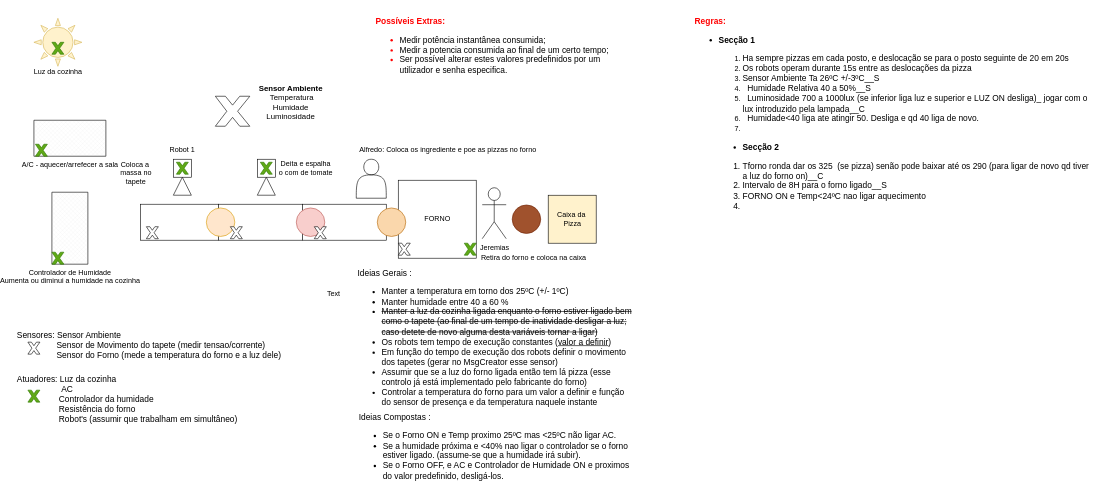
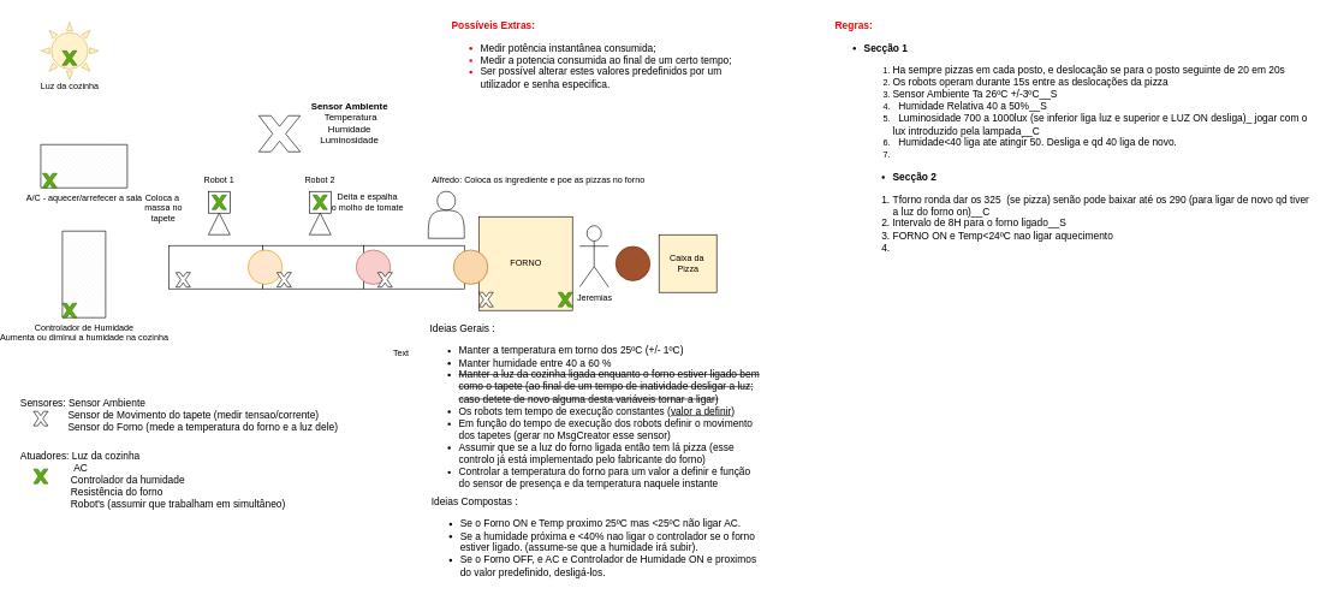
  <mxCell id="0" />
  <mxCell id="1" parent="0" />
  <mxCell id="2" value="" style="rounded=0;whiteSpace=wrap;html=1;" parent="1" vertex="1"><mxGeometry x="227.5" y="340" width="130" height="60" as="geometry" /></mxCell>
  <mxCell id="3" value="" style="rounded=0;whiteSpace=wrap;html=1;" parent="1" vertex="1"><mxGeometry x="357.5" y="340" width="140" height="60" as="geometry" /></mxCell>
  <mxCell id="4" value="" style="rounded=0;whiteSpace=wrap;html=1;" parent="1" vertex="1"><mxGeometry x="497.5" y="340" width="140" height="60" as="geometry" /></mxCell>
- <mxCell id="5" value="FORNO" style="whiteSpace=wrap;html=1;aspect=fixed;" parent="1" vertex="1"><mxGeometry x="657.5" y="300" width="130" height="130" as="geometry" /></mxCell>
+ <mxCell id="5" value="FORNO" style="whiteSpace=wrap;html=1;aspect=fixed;fillColor=#fff2cc;" parent="1" vertex="1"><mxGeometry x="657.5" y="300" width="130" height="130" as="geometry" /></mxCell>
  <mxCell id="6" value="" style="ellipse;whiteSpace=wrap;html=1;aspect=fixed;fillColor=#a0522d;strokeColor=#6D1F00;fontColor=#ffffff;" parent="1" vertex="1"><mxGeometry x="847.5" y="341.25" width="47.5" height="47.5" as="geometry" /></mxCell>
  <mxCell id="7" value="Caixa da&amp;nbsp;&lt;br&gt;Pizza" style="whiteSpace=wrap;html=1;aspect=fixed;fillColor=#fff2cc;" parent="1" vertex="1"><mxGeometry x="907.5" y="325" width="80" height="80" as="geometry" /></mxCell>
  <mxCell id="8" value="Jeremias" style="shape=umlActor;verticalLabelPosition=bottom;verticalAlign=top;html=1;outlineConnect=0;" parent="1" vertex="1"><mxGeometry x="797.5" y="312.5" width="40" height="85" as="geometry" /></mxCell>
  <mxCell id="9" value="" style="triangle;whiteSpace=wrap;html=1;direction=north;" parent="1" vertex="1"><mxGeometry x="282.5" y="295" width="30" height="30" as="geometry" /></mxCell>
  <mxCell id="10" value="" style="whiteSpace=wrap;html=1;aspect=fixed;" parent="1" vertex="1"><mxGeometry x="282.5" y="265" width="30" height="30" as="geometry" /></mxCell>
  <mxCell id="11" value="" style="triangle;whiteSpace=wrap;html=1;direction=north;" parent="1" vertex="1"><mxGeometry x="422.5" y="295" width="30" height="30" as="geometry" /></mxCell>
  <mxCell id="12" value="" style="whiteSpace=wrap;html=1;aspect=fixed;" parent="1" vertex="1"><mxGeometry x="422.5" y="265" width="30" height="30" as="geometry" /></mxCell>
  <mxCell id="13" value="Robot 1" style="text;html=1;strokeColor=none;fillColor=none;align=center;verticalAlign=middle;whiteSpace=wrap;rounded=0;" parent="1" vertex="1"><mxGeometry x="270" y="240" width="55" height="20" as="geometry" /></mxCell>
+ <mxCell id="14" value="Robot 2" style="text;html=1;strokeColor=none;fillColor=none;align=center;verticalAlign=middle;whiteSpace=wrap;rounded=0;" parent="1" vertex="1"><mxGeometry x="410" y="240" width="55" height="20" as="geometry" /></mxCell>
  <mxCell id="15" value="" style="ellipse;whiteSpace=wrap;html=1;aspect=fixed;fillColor=#fad7ac;strokeColor=#b46504;" parent="1" vertex="1"><mxGeometry x="622.5" y="346.25" width="47.5" height="47.5" as="geometry" /></mxCell>
  <mxCell id="16" value="" style="shape=actor;whiteSpace=wrap;html=1;" parent="1" vertex="1"><mxGeometry x="587.5" y="265" width="50" height="65" as="geometry" /></mxCell>
  <mxCell id="17" value="" style="ellipse;whiteSpace=wrap;html=1;aspect=fixed;fillColor=#ffe6cc;strokeColor=#d79b00;" parent="1" vertex="1"><mxGeometry x="337.5" y="346.25" width="47.5" height="47.5" as="geometry" /></mxCell>
  <mxCell id="18" value="" style="verticalLabelPosition=bottom;verticalAlign=top;html=1;shape=mxgraph.basic.x" parent="1" vertex="1"><mxGeometry x="237.5" y="377.5" width="20" height="20" as="geometry" /></mxCell>
  <mxCell id="19" value="" style="verticalLabelPosition=bottom;verticalAlign=top;html=1;shape=mxgraph.basic.x" parent="1" vertex="1"><mxGeometry x="377.5" y="377.5" width="20" height="20" as="geometry" /></mxCell>
  <mxCell id="20" value="" style="verticalLabelPosition=bottom;verticalAlign=top;html=1;shape=mxgraph.basic.x" parent="1" vertex="1"><mxGeometry x="657.5" y="405" width="20" height="20" as="geometry" /></mxCell>
  <mxCell id="21" value="A/C - aquecer/arrefecer a sala&lt;br&gt;" style="verticalLabelPosition=bottom;verticalAlign=top;html=1;shape=mxgraph.basic.patternFillRect;fillStyle=diagGrid;step=5;fillStrokeWidth=0.2;fillStrokeColor=#dddddd;" parent="1" vertex="1"><mxGeometry x="50" y="200" width="120" height="60" as="geometry" /></mxCell>
  <mxCell id="22" value="" style="verticalLabelPosition=bottom;verticalAlign=top;html=1;shape=mxgraph.basic.x;fillColor=#60a917;strokeColor=#2D7600;fontColor=#ffffff;" parent="1" vertex="1"><mxGeometry x="52.5" y="240" width="20" height="20" as="geometry" /></mxCell>
  <mxCell id="23" value="" style="ellipse;whiteSpace=wrap;html=1;aspect=fixed;fillColor=#f8cecc;strokeColor=#b85450;" parent="1" vertex="1"><mxGeometry x="487.5" y="346.25" width="47.5" height="47.5" as="geometry" /></mxCell>
  <mxCell id="24" value="" style="verticalLabelPosition=bottom;verticalAlign=top;html=1;shape=mxgraph.basic.x" parent="1" vertex="1"><mxGeometry x="517.5" y="377.5" width="20" height="20" as="geometry" /></mxCell>
  <mxCell id="25" value="Controlador de Humidade&lt;br&gt;Aumenta ou diminui a humidade na cozinha" style="verticalLabelPosition=bottom;verticalAlign=top;html=1;shape=mxgraph.basic.patternFillRect;fillStyle=diagGrid;step=5;fillStrokeWidth=0.2;fillStrokeColor=#dddddd;direction=south;" parent="1" vertex="1"><mxGeometry x="80" y="320" width="60" height="120" as="geometry" /></mxCell>
  <mxCell id="26" value="" style="verticalLabelPosition=bottom;verticalAlign=top;html=1;shape=mxgraph.basic.x;fillColor=#60a917;strokeColor=#2D7600;fontColor=#ffffff;" parent="1" vertex="1"><mxGeometry x="80" y="420" width="20" height="20" as="geometry" /></mxCell>
  <mxCell id="27" value="" style="verticalLabelPosition=bottom;verticalAlign=top;html=1;shape=mxgraph.basic.x;fillColor=#60a917;strokeColor=#2D7600;fontColor=#ffffff;" parent="1" vertex="1"><mxGeometry x="767.5" y="405" width="20" height="20" as="geometry" /></mxCell>
  <mxCell id="28" value="Coloca a&amp;nbsp;&lt;br&gt;massa no&lt;br&gt;tapete" style="text;html=1;align=center;verticalAlign=middle;resizable=0;points=[];autosize=1;" parent="1" vertex="1"><mxGeometry x="185" y="262.5" width="70" height="50" as="geometry" /></mxCell>
- <mxCell id="29" value="Deita e espalha&lt;br&gt;o com de tomate" style="text;html=1;align=center;verticalAlign=middle;resizable=0;points=[];autosize=1;" parent="1" vertex="1"><mxGeometry x="447.5" y="265" width="110" height="30" as="geometry" /></mxCell>
+ <mxCell id="29" value="Deita e espalha&lt;br&gt;o molho de tomate" style="text;html=1;align=center;verticalAlign=middle;resizable=0;points=[];autosize=1;" parent="1" vertex="1"><mxGeometry x="447.5" y="265" width="110" height="30" as="geometry" /></mxCell>
  <mxCell id="30" value="" style="verticalLabelPosition=bottom;verticalAlign=top;html=1;shape=mxgraph.basic.sun;fillColor=#fff2cc;strokeColor=#d6b656;" parent="1" vertex="1"><mxGeometry x="50" y="30" width="80" height="80" as="geometry" /></mxCell>
  <mxCell id="31" value="" style="verticalLabelPosition=bottom;verticalAlign=top;html=1;shape=mxgraph.basic.x;fillColor=#60a917;strokeColor=#2D7600;fontColor=#ffffff;" parent="1" vertex="1"><mxGeometry x="80" y="70" width="20" height="20" as="geometry" /></mxCell>
  <mxCell id="32" value="" style="verticalLabelPosition=bottom;verticalAlign=top;html=1;shape=mxgraph.basic.x" parent="1" vertex="1"><mxGeometry x="352.5" y="160" width="57.5" height="50" as="geometry" /></mxCell>
  <mxCell id="33" value="&lt;font style=&quot;font-size: 13px&quot;&gt;&lt;b&gt;Sensor Ambiente&lt;/b&gt;&lt;br&gt;&amp;nbsp;Temperatura&lt;br&gt;Humidade&lt;br&gt;Luminosidade&lt;/font&gt;" style="text;html=1;align=center;verticalAlign=middle;resizable=0;points=[];autosize=1;" parent="1" vertex="1"><mxGeometry x="417.5" y="140" width="120" height="60" as="geometry" /></mxCell>
  <mxCell id="34" value="Alfredo: Coloca os ingrediente e poe as pizzas no forno&lt;br&gt;" style="text;html=1;align=center;verticalAlign=middle;resizable=0;points=[];autosize=1;" parent="1" vertex="1"><mxGeometry x="585" y="240" width="310" height="20" as="geometry" /></mxCell>
- <mxCell id="35" value="Retira do forno e coloca na caixa" style="text;html=1;align=center;verticalAlign=middle;resizable=0;points=[];autosize=1;" parent="1" vertex="1"><mxGeometry x="787.5" y="420" width="190" height="20" as="geometry" /></mxCell>
  <mxCell id="36" value="Luz da cozinha" style="text;html=1;align=center;verticalAlign=middle;resizable=0;points=[];autosize=1;" parent="1" vertex="1"><mxGeometry x="40" y="110" width="100" height="20" as="geometry" /></mxCell>
  <mxCell id="37" value="&lt;span style=&quot;font-size: 14px&quot;&gt;Sensores: Sensor Ambiente&amp;nbsp;&lt;br&gt;&amp;nbsp; &amp;nbsp; &amp;nbsp; &amp;nbsp; &amp;nbsp; &amp;nbsp; &amp;nbsp; &amp;nbsp; &amp;nbsp;Sensor de Movimento do tapete (medir tensao/corrente)&lt;br&gt;&amp;nbsp; &amp;nbsp; &amp;nbsp; &amp;nbsp; &amp;nbsp; &amp;nbsp; &amp;nbsp; &amp;nbsp; &amp;nbsp;Sensor do Forno (mede a temperatura do forno e a luz dele)&lt;br&gt;&lt;/span&gt;" style="text;html=1;strokeColor=none;fillColor=none;align=left;verticalAlign=middle;whiteSpace=wrap;rounded=0;" parent="1" vertex="1"><mxGeometry x="20" y="520" width="460" height="110" as="geometry" /></mxCell>
  <mxCell id="38" value="" style="verticalLabelPosition=bottom;verticalAlign=top;html=1;shape=mxgraph.basic.x" parent="1" vertex="1"><mxGeometry x="40" y="570" width="20" height="20" as="geometry" /></mxCell>
  <mxCell id="39" value="&lt;span style=&quot;font-size: 14px&quot;&gt;Atuadores: Luz da cozinha&amp;nbsp;&lt;/span&gt;&lt;br&gt;&lt;span style=&quot;font-size: 14px&quot;&gt;&amp;nbsp; &amp;nbsp; &amp;nbsp; &amp;nbsp; &amp;nbsp; &amp;nbsp; &amp;nbsp; &amp;nbsp; &amp;nbsp; &amp;nbsp;AC&lt;/span&gt;&lt;br&gt;&lt;span style=&quot;font-size: 14px&quot;&gt;&amp;nbsp; &amp;nbsp; &amp;nbsp; &amp;nbsp; &amp;nbsp; &amp;nbsp; &amp;nbsp; &amp;nbsp; &amp;nbsp; Controlador da humidade&lt;/span&gt;&lt;br&gt;&lt;span style=&quot;font-size: 14px&quot;&gt;&amp;nbsp; &amp;nbsp; &amp;nbsp; &amp;nbsp; &amp;nbsp; &amp;nbsp; &amp;nbsp; &amp;nbsp; &amp;nbsp; Resistência&amp;nbsp;do forno&lt;br&gt;&lt;/span&gt;&lt;font style=&quot;font-size: 14px&quot;&gt;&amp;nbsp; &amp;nbsp; &amp;nbsp; &amp;nbsp; &amp;nbsp; &amp;nbsp; &amp;nbsp; &amp;nbsp; &amp;nbsp; Robot's (assumir que trabalham em simultâneo)&lt;/font&gt;" style="text;html=1;strokeColor=none;fillColor=none;align=left;verticalAlign=middle;whiteSpace=wrap;rounded=0;" parent="1" vertex="1"><mxGeometry x="20" y="610" width="460" height="110" as="geometry" /></mxCell>
  <mxCell id="40" value="" style="verticalLabelPosition=bottom;verticalAlign=top;html=1;shape=mxgraph.basic.x;fillColor=#60a917;strokeColor=#2D7600;fontColor=#ffffff;" parent="1" vertex="1"><mxGeometry x="40" y="650" width="20" height="20" as="geometry" /></mxCell>
  <mxCell id="41" value="" style="verticalLabelPosition=bottom;verticalAlign=top;html=1;shape=mxgraph.basic.x;fillColor=#60a917;strokeColor=#2D7600;fontColor=#ffffff;" parent="1" vertex="1"><mxGeometry x="287.5" y="270" width="20" height="20" as="geometry" /></mxCell>
  <mxCell id="42" value="" style="verticalLabelPosition=bottom;verticalAlign=top;html=1;shape=mxgraph.basic.x;fillColor=#60a917;strokeColor=#2D7600;fontColor=#ffffff;" parent="1" vertex="1"><mxGeometry x="427.5" y="270" width="20" height="20" as="geometry" /></mxCell>
  <mxCell id="43" value="&lt;font style=&quot;font-size: 14px&quot;&gt;Ideias Gerais :&lt;br&gt;&lt;ul&gt;&lt;li&gt;&lt;font style=&quot;font-size: 14px&quot;&gt;Manter a temperatura em torno dos 25ºC (+/- 1ºC)&lt;/font&gt;&lt;/li&gt;&lt;li&gt;&lt;font style=&quot;font-size: 14px&quot;&gt;Manter humidade entre 40 a 60 %&lt;/font&gt;&lt;/li&gt;&lt;li&gt;&lt;font style=&quot;font-size: 14px&quot;&gt;&lt;strike&gt;Manter a luz da cozinha ligada enquanto o forno estiver ligado bem como o tapete (ao final de um tempo de inatividade desligar a luz; caso detete de novo alguma desta variáveis tornar a ligar)&lt;/strike&gt;&lt;/font&gt;&lt;/li&gt;&lt;li&gt;&lt;font style=&quot;font-size: 14px&quot;&gt;Os robots tem tempo de execução constantes (&lt;u&gt;valor a definir&lt;/u&gt;)&lt;/font&gt;&lt;/li&gt;&lt;li&gt;&lt;font style=&quot;font-size: 14px&quot;&gt;Em função do tempo de execução dos robots definir o movimento dos tapetes (gerar no MsgCreator esse sensor)&lt;/font&gt;&lt;/li&gt;&lt;li&gt;&lt;font style=&quot;font-size: 14px&quot;&gt;Assumir que se a luz do forno ligada então tem lá pizza (esse controlo já está implementado pelo fabricante do forno)&lt;/font&gt;&lt;/li&gt;&lt;li&gt;&lt;font style=&quot;font-size: 14px&quot;&gt;Controlar a temperatura do forno para um valor a definir e função do sensor de presença e da temperatura naquele instante&lt;/font&gt;&lt;/li&gt;&lt;/ul&gt;&lt;/font&gt;" style="text;html=1;strokeColor=none;fillColor=none;align=left;verticalAlign=top;whiteSpace=wrap;rounded=0;" parent="1" vertex="1"><mxGeometry x="587.5" y="440" width="462.5" height="240" as="geometry" /></mxCell>
  <mxCell id="44" value="&lt;font style=&quot;font-size: 14px&quot;&gt;Ideias Compostas :&lt;br&gt;&lt;ul&gt;&lt;li&gt;Se o Forno ON e Temp proximo 25ºC mas &amp;lt;25ºC não ligar AC.&lt;/li&gt;&lt;li&gt;Se a humidade próxima e &amp;lt;40% nao ligar o controlador se o forno estiver ligado. (assume-se que a humidade irá subir).&lt;/li&gt;&lt;li&gt;Se o Forno OFF, e AC e Controlador de Humidade ON e proximos do valor predefinido, desligá-los.&lt;/li&gt;&lt;/ul&gt;&lt;/font&gt;" style="text;html=1;strokeColor=none;fillColor=none;align=left;verticalAlign=top;whiteSpace=wrap;rounded=0;" parent="1" vertex="1"><mxGeometry x="590" y="680" width="462.5" height="130" as="geometry" /></mxCell>
  <mxCell id="45" value="Possíveis Extras:&lt;br&gt;&lt;ul&gt;&lt;li&gt;&lt;font color=&quot;#000000&quot;&gt;&lt;span style=&quot;font-weight: 400&quot;&gt;Medir potência instantânea consumida;&lt;br&gt;&lt;/span&gt;&lt;/font&gt;&lt;/li&gt;&lt;li&gt;&lt;font color=&quot;#000000&quot;&gt;&lt;span style=&quot;font-weight: 400&quot;&gt;Medir a potencia consumida ao final de um certo tempo;&lt;/span&gt;&lt;/font&gt;&lt;/li&gt;&lt;li&gt;&lt;font color=&quot;#000000&quot;&gt;&lt;span style=&quot;font-weight: 400&quot;&gt;Ser possível alterar estes valores predefinidos por um utilizador e senha especifica.&lt;/span&gt;&lt;/font&gt;&lt;/li&gt;&lt;/ul&gt;" style="text;html=1;strokeColor=none;fillColor=none;align=left;verticalAlign=top;whiteSpace=wrap;rounded=0;labelBackgroundColor=none;labelBorderColor=none;fontColor=#FF0000;fontSize=14;fontStyle=1" parent="1" vertex="1"><mxGeometry x="617.5" y="20" width="422.5" height="160" as="geometry" /></mxCell>
  <mxCell id="46" value="Text" style="text;html=1;strokeColor=none;fillColor=none;align=center;verticalAlign=middle;whiteSpace=wrap;rounded=0;" vertex="1" parent="1"><mxGeometry x="530" y="480" width="40" height="20" as="geometry" /></mxCell>
  <mxCell id="47" value="&lt;b&gt;&lt;font style=&quot;font-size: 14px&quot;&gt;&lt;font color=&quot;#ff0000&quot;&gt;Regras:&lt;/font&gt;&lt;br&gt;&lt;ul&gt;&lt;li&gt;&lt;b&gt;&lt;font style=&quot;font-size: 14px&quot;&gt;Secção &lt;/font&gt;&lt;font style=&quot;font-size: 14px&quot;&gt;1&lt;/font&gt;&lt;/b&gt;&lt;/li&gt;&lt;/ul&gt;&lt;/font&gt;&lt;/b&gt;&lt;blockquote style=&quot;margin: 0 0 0 40px ; border: none ; padding: 0px&quot;&gt;&lt;ol&gt;&lt;li&gt;&lt;span style=&quot;font-size: 14px&quot;&gt;Ha sempre pizzas em cada posto, e deslocação se para o posto seguinte de 20 em 20s&lt;/span&gt;&lt;/li&gt;&lt;li&gt;&lt;span style=&quot;font-size: 14px&quot;&gt;Os robots operam durante 15s entre as &lt;/span&gt;&lt;span style=&quot;font-size: 14px&quot;&gt;deslocações&lt;/span&gt;&lt;span style=&quot;font-size: 14px&quot;&gt;&amp;nbsp;da pizza&amp;nbsp;&lt;/span&gt;&lt;/li&gt;&lt;li&gt;&lt;span style=&quot;font-size: 14px&quot;&gt; Sensor Ambiente Ta 26ºC +/-3ºC__S&amp;nbsp;&lt;/span&gt;&lt;/li&gt;&lt;li&gt;&lt;b style=&quot;font-size: 14px&quot;&gt;&amp;nbsp; &lt;/b&gt;&lt;span style=&quot;font-size: 14px&quot;&gt;Humidade Relativa 40 a 50%__S&lt;/span&gt;&lt;/li&gt;&lt;li&gt;&lt;span style=&quot;font-size: 14px&quot;&gt;&amp;nbsp; Luminosidade 700 a 1000lux (se inferior liga luz e superior e LUZ ON desliga)_ jogar com o lux introduzido pela lampada__C&lt;/span&gt;&lt;/li&gt;&lt;li&gt;&lt;span style=&quot;font-size: 14px&quot;&gt;&amp;nbsp; Humidade&amp;lt;40 liga ate atingir 50. Desliga e qd 40 liga de novo.&lt;/span&gt;&lt;/li&gt;&lt;li&gt;&lt;span style=&quot;font-size: 14px&quot;&gt;&lt;br&gt;&lt;/span&gt;&lt;/li&gt;&lt;/ol&gt;&lt;div style=&quot;font-size: 14px&quot;&gt;&lt;ul&gt;&lt;li&gt;&lt;span style=&quot;font-size: 14px&quot;&gt;&lt;b&gt;Secção 2&lt;/b&gt;&lt;/span&gt;&lt;/li&gt;&lt;/ul&gt;&lt;ol&gt;&lt;li&gt;Tforno ronda dar os 325&amp;nbsp; (se pizza) senão pode baixar até os 290 (para ligar de novo qd tiver a luz do forno on)__C&lt;/li&gt;&lt;li&gt;Intervalo de 8H para o forno ligado__S&lt;/li&gt;&lt;li&gt;FORNO ON e Temp&amp;lt;24ºC nao ligar aquecimento&lt;/li&gt;&lt;li&gt;&lt;br&gt;&lt;/li&gt;&lt;/ol&gt;&lt;/div&gt;&lt;/blockquote&gt;" style="text;html=1;strokeColor=none;fillColor=none;align=left;verticalAlign=top;whiteSpace=wrap;rounded=0;" vertex="1" parent="1"><mxGeometry x="1150" y="20" width="661" height="400" as="geometry" /></mxCell>
